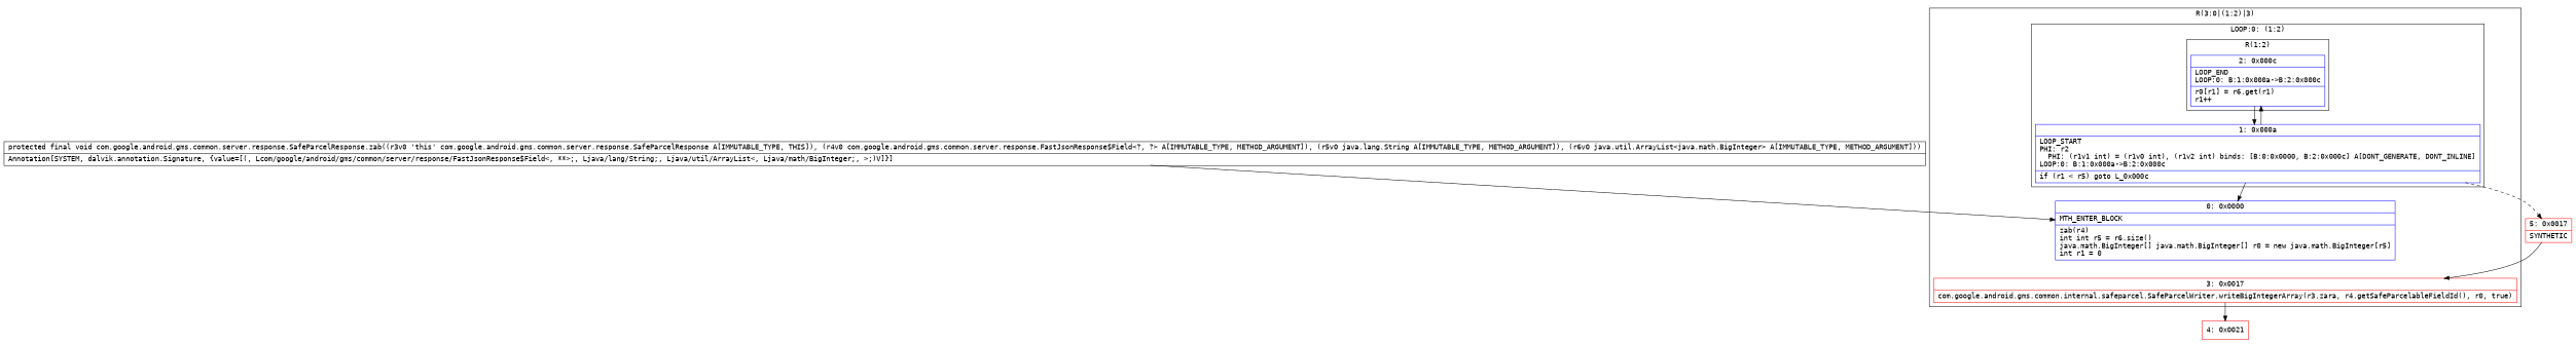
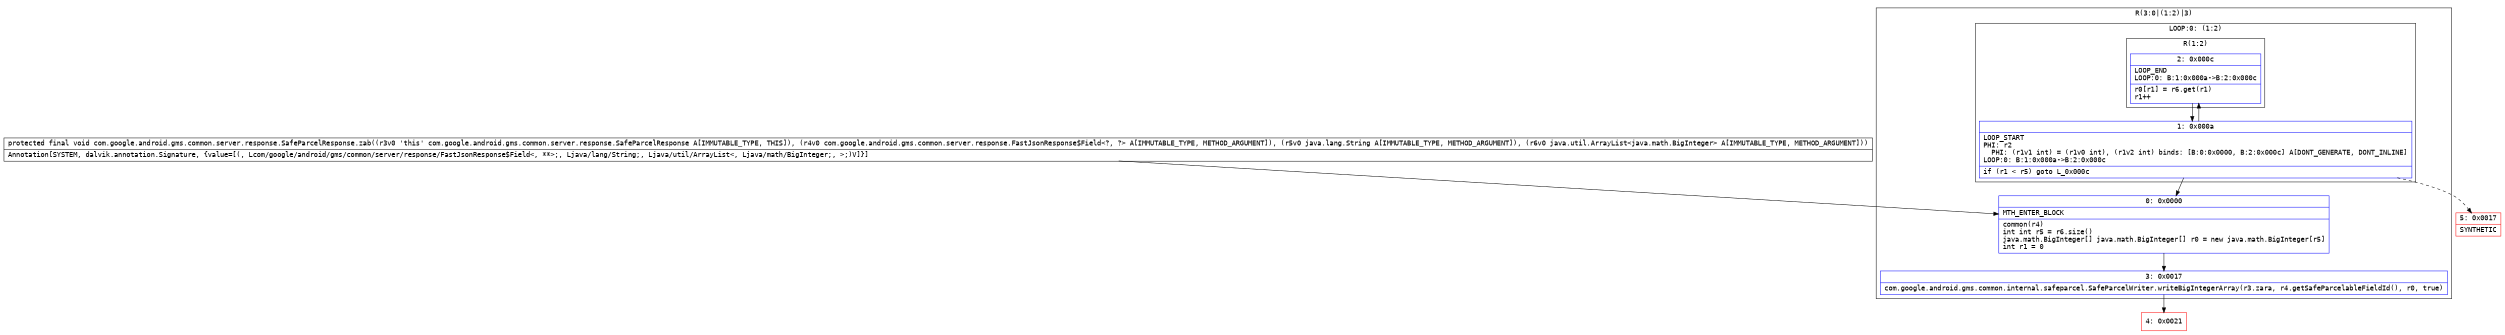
  digraph {
    fontname="DejaVu Sans Mono"
    node [color=blue fontname="DejaVu Sans Mono" shape=record]
    edge [fontname="DejaVu Sans Mono"]
    n1 [label="{2\:\ 0x000c|LOOP_END\lLOOP:0: B:1:0x000a\-\>B:2:0x000c\l|r0[r1] = r6.get(r1)\lr1++\l}"]
    n2 [label="{1\:\ 0x000a|LOOP_START\lPHI: r2 \l  PHI: (r1v1 int) = (r1v0 int), (r1v2 int) binds: [B:0:0x0000, B:2:0x000c] A[DONT_GENERATE, DONT_INLINE]\lLOOP:0: B:1:0x000a\-\>B:2:0x000c\l|if (r1 \< r5) goto L_0x000c\l}"]
-   n3 [label="{0\:\ 0x0000|MTH_ENTER_BLOCK\l|zab(r4)\lint int r5 = r6.size()\ljava.math.BigInteger[] java.math.BigInteger[] r0 = new java.math.BigInteger[r5]\lint r1 = 0\l}"]
-   n4 [color=red label="{3\:\ 0x0017|com.google.android.gms.common.internal.safeparcel.SafeParcelWriter.writeBigIntegerArray(r3.zara, r4.getSafeParcelableFieldId(), r0, true)\l}"]
+   n3 [label="{0\:\ 0x0000|MTH_ENTER_BLOCK\l|common(r4)\lint int r5 = r6.size()\ljava.math.BigInteger[] java.math.BigInteger[] r0 = new java.math.BigInteger[r5]\lint r1 = 0\l}"]
+   n4 [label="{3\:\ 0x0017|com.google.android.gms.common.internal.safeparcel.SafeParcelWriter.writeBigIntegerArray(r3.zara, r4.getSafeParcelableFieldId(), r0, true)\l}"]
    n5 [color=red label="{5\:\ 0x0017|SYNTHETIC\l}"]
    n6 [color=red label="{4\:\ 0x0021}"]
    n7 [label="{protected final void com.google.android.gms.common.server.response.SafeParcelResponse.zab((r3v0 'this' com.google.android.gms.common.server.response.SafeParcelResponse A[IMMUTABLE_TYPE, THIS]), (r4v0 com.google.android.gms.common.server.response.FastJsonResponse$Field\<?, ?\> A[IMMUTABLE_TYPE, METHOD_ARGUMENT]), (r5v0 java.lang.String A[IMMUTABLE_TYPE, METHOD_ARGUMENT]), (r6v0 java.util.ArrayList\<java.math.BigInteger\> A[IMMUTABLE_TYPE, METHOD_ARGUMENT]))  | Annotation[SYSTEM, dalvik.annotation.Signature, \{value=[(, Lcom\/google\/android\/gms\/common\/server\/response\/FastJsonResponse$Field\<, **\>;, Ljava\/lang\/String;, Ljava\/util\/ArrayList\<, Ljava\/math\/BigInteger;, \>;)V]\}]\l}" color=""]
    subgraph cluster_1 {
      label="R(3:0|(1:2)|3)"
      n3
      n4
      subgraph cluster_2 {
        label="LOOP:0: (1:2)"
        n2
        subgraph cluster_3 {
          label="R(1:2)"
          n1
        }
      }
    }
    n1 -> n2
    n2 -> n1
    n2 -> n3
    n2 -> n5 [style=dashed]
    n4 -> n6
-   n5 -> n4
+   n3 -> n4
    n7 -> n3
  }
